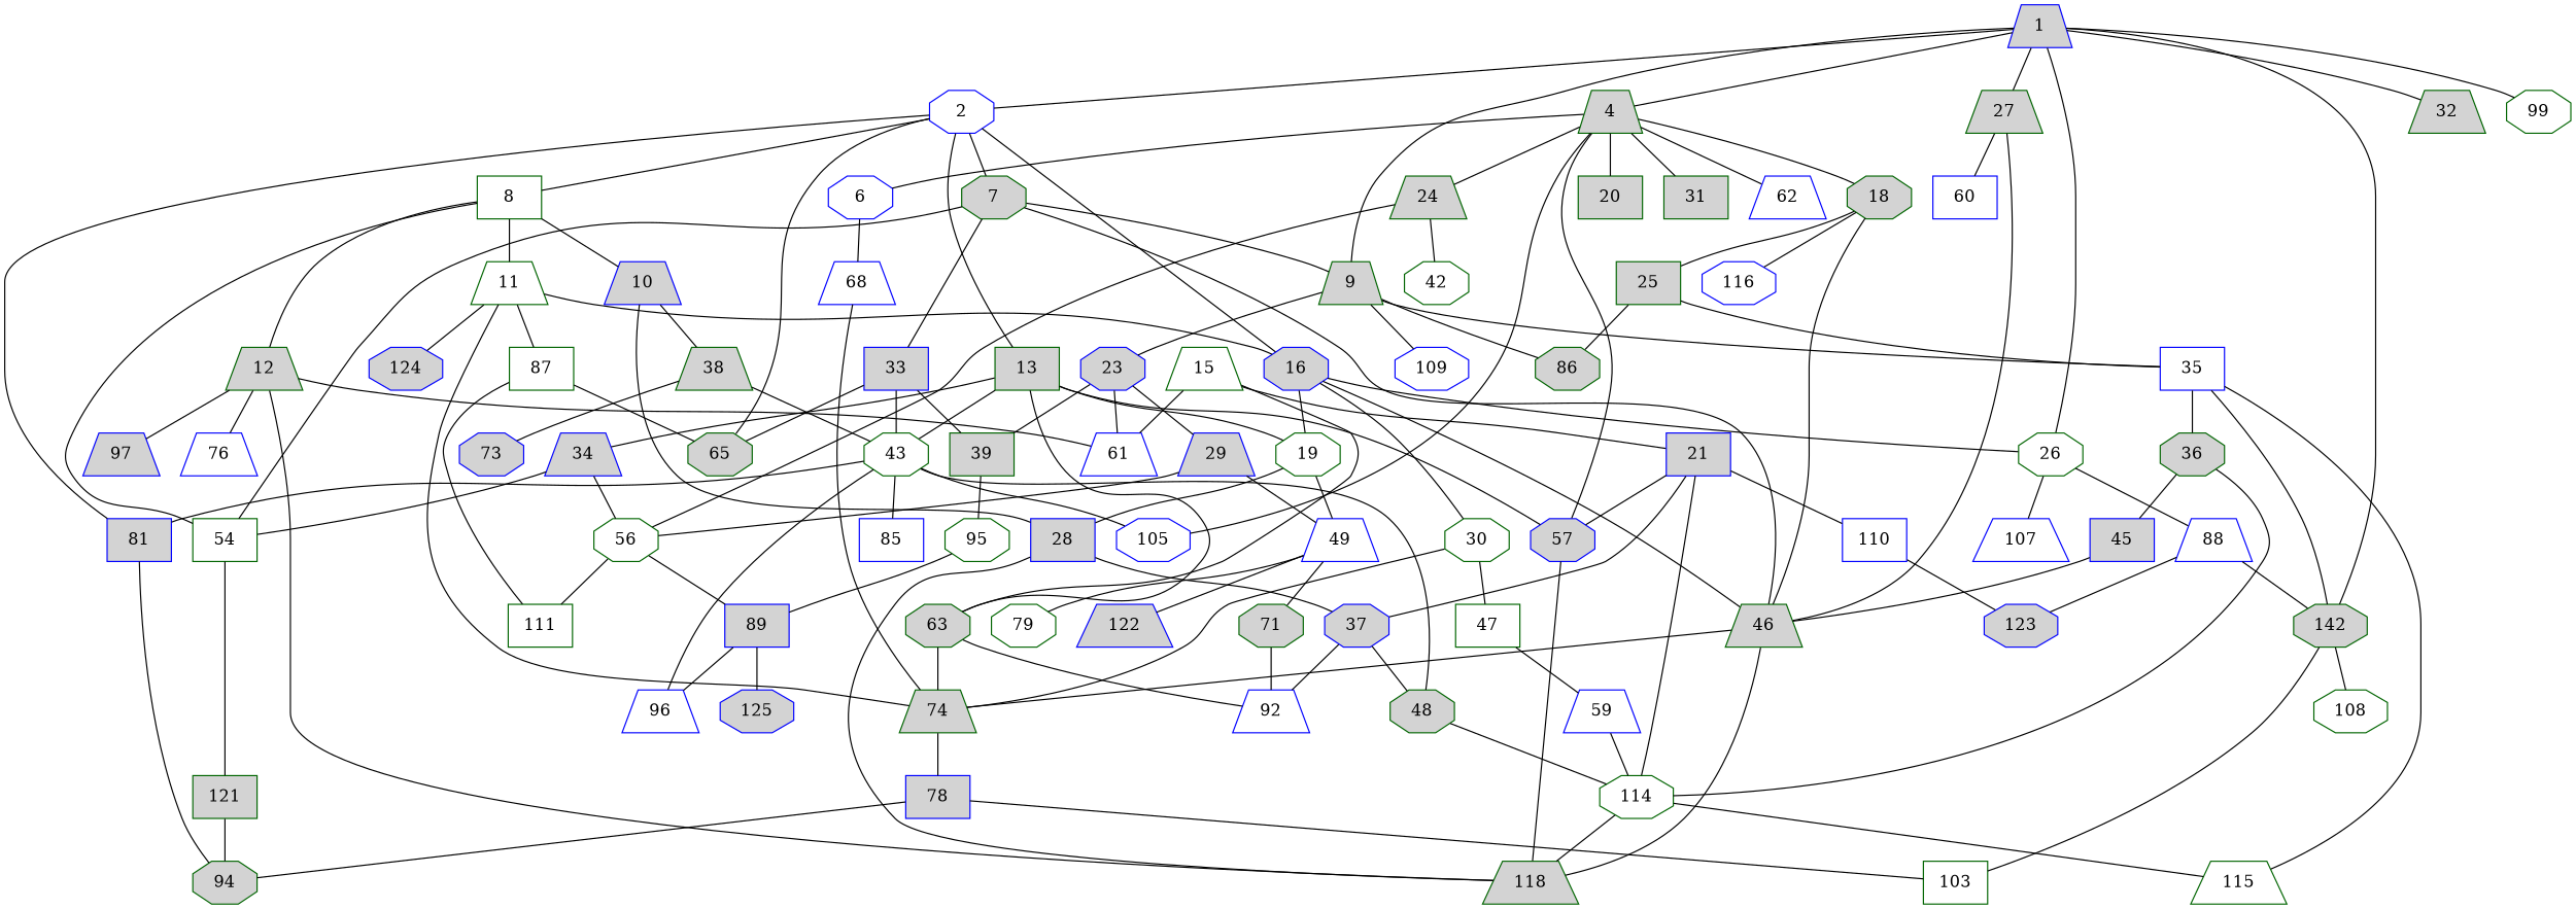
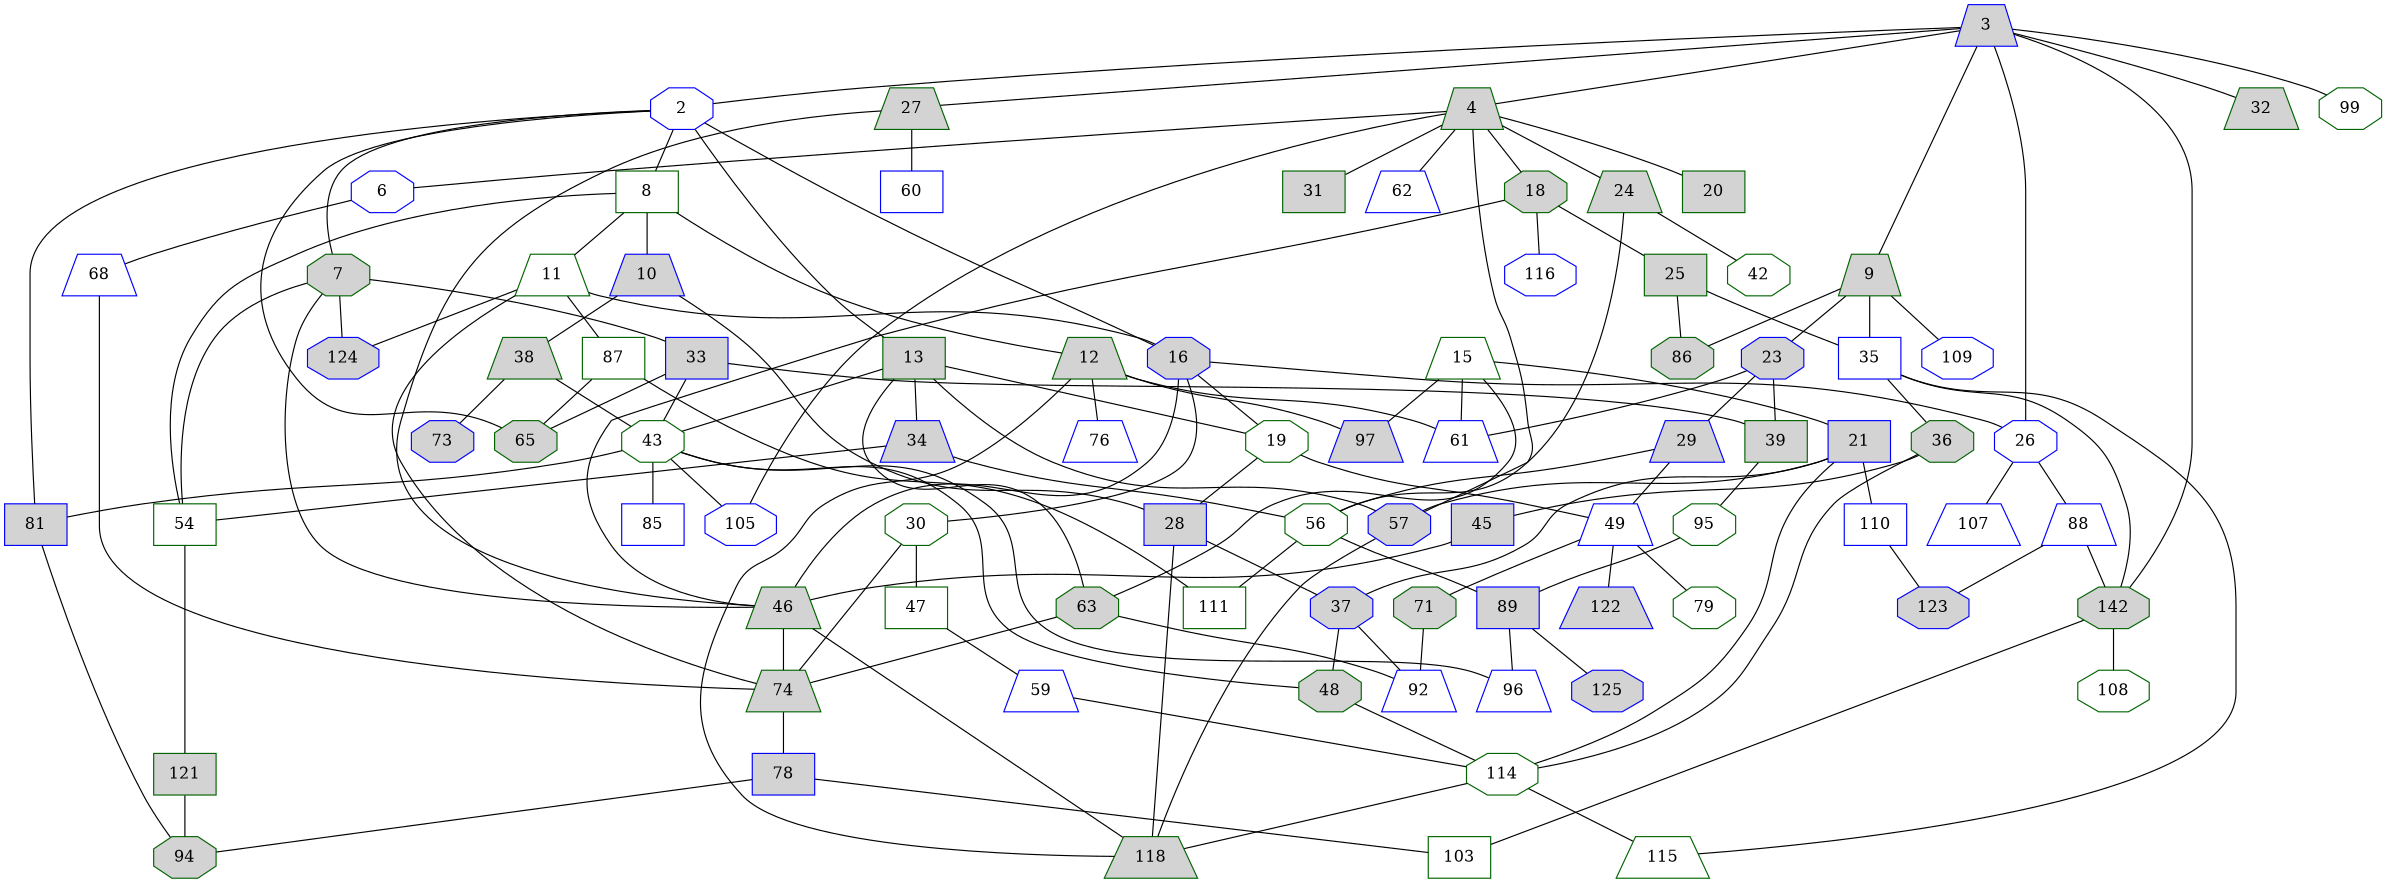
  graph {
    node [color=darkgreen fillcolor=lightgrey shape=octagon style=filled]
-   1 [color=blue shape=trapezium super="+3"]
+   1 [color=blue shape=trapezium super="+3" label=3]
    2 [color=blue fillcolor=white super="+5"]
    4 [shape=trapezium super="+17"]
    9 [shape=trapezium super="+41"]
-   26 [fillcolor=white super="+113"]
+   26 [color=blue fillcolor=white super="+113"]
    27 [shape=trapezium super="+93"]
    32 [shape=trapezium]
    99 [fillcolor=white]
    n9 [label=142]
    7 [super="+14"]
    8 [fillcolor=white shape=box]
    13 [shape=box super="+98"]
    16 [color=blue super="+83"]
    65 [super="+112"]
    81 [color=blue shape=box super="+106"]
    6 [color=blue fillcolor=white super="+52"]
    18
    20 [shape=box]
    24 [shape=trapezium]
    31 [shape=box super="+66"]
    57 [color=blue super="+82"]
    62 [color=blue fillcolor=white shape=trapezium]
    105 [color=blue fillcolor=white super="+119"]
    23 [color=blue super="+126"]
    35 [color=blue fillcolor=white shape=box]
    86
    109 [color=blue fillcolor=white]
    88 [color=blue fillcolor=white shape=trapezium super="+117"]
    107 [color=blue fillcolor=white shape=trapezium]
    46 [shape=trapezium super="+64"]
    60 [color=blue fillcolor=white shape=box]
    103 [fillcolor=white shape=box]
    108 [fillcolor=white super="+128"]
    33 [color=blue shape=box super="+53"]
    54 [fillcolor=white shape=box]
    10 [color=blue shape=trapezium super="+69"]
    11 [fillcolor=white shape=trapezium super="+67"]
    12 [shape=trapezium]
    19 [fillcolor=white super="+22"]
    34 [color=blue shape=trapezium super="+58"]
    43 [fillcolor=white super="+70"]
    63 [super="+80"]
    30 [fillcolor=white]
    94 [super="+101"]
    68 [color=blue fillcolor=white shape=trapezium]
    25 [shape=box super="+51"]
    116 [color=blue fillcolor=white]
    42 [fillcolor=white]
    56 [fillcolor=white super="+104"]
    118 [shape=trapezium super="+120"]
    74 [shape=trapezium super="+90"]
    39 [shape=box super="+91"]
    121 [shape=box]
    28 [color=blue shape=box super="+72"]
    38 [shape=trapezium]
    87 [fillcolor=white shape=box]
    124 [color=blue]
    61 [color=blue fillcolor=white shape=trapezium]
    76 [color=blue fillcolor=white shape=trapezium]
    97 [color=blue shape=trapezium]
    29 [color=blue shape=trapezium super="+55"]
    36 [super="+40"]
    115 [fillcolor=white shape=trapezium]
    37 [color=blue super="+50"]
    73 [color=blue]
    78 [color=blue shape=box]
    111 [fillcolor=white shape=box]
    15 [fillcolor=white shape=trapezium super="+84"]
    21 [color=blue shape=box super="+77"]
    49 [color=blue fillcolor=white shape=trapezium super="+95"]
    48
    85 [color=blue fillcolor=white shape=box]
    96 [color=blue fillcolor=white shape=trapezium]
    92 [color=blue fillcolor=white shape=trapezium]
    110 [color=blue fillcolor=white shape=box]
    114 [fillcolor=white super="+127"]
    47 [fillcolor=white shape=box]
    71
    79 [fillcolor=white]
    122 [color=blue shape=trapezium]
    123 [color=blue]
    n82 [fillcolor=white label=95]
    89 [color=blue shape=box super="+100"]
    59 [color=blue fillcolor=white shape=trapezium]
    45 [color=blue shape=box]
    125 [color=blue]
    1 -- 2
    1 -- 4
    1 -- 9
    1 -- 26
    1 -- 27
    1 -- 32
    1 -- 99
    1 -- n9
    2 -- 7
    2 -- 8
    2 -- 13
    2 -- 16 [weight=2]
    2 -- 65
    2 -- 81
    4 -- 6
    4 -- 18
    4 -- 20
    4 -- 24
    4 -- 31
    4 -- 57
    4 -- 62
    4 -- 105
    9 -- 23
    9 -- 35
    9 -- 86
    9 -- 109
    26 -- 88
    26 -- 107
    27 -- 46
    27 -- 60
    n9 -- 103
    n9 -- 108
-   7 -- 9
+   7 -- 124
    7 -- 46
    7 -- 33
    7 -- 54
    8 -- 54
    8 -- 10
    8 -- 11
    8 -- 12
    13 -- 57
    13 -- 19
    13 -- 34
    13 -- 43
    13 -- 63
    16 -- 26
    16 -- 46
    16 -- 19
    16 -- 30
    81 -- 94
    6 -- 68
    18 -- 46
    18 -- 25
    18 -- 116
    24 -- 42
    24 -- 56
    57 -- 118
    23 -- 39
    23 -- 61
    23 -- 29
    35 -- n9
    35 -- 36
    35 -- 115
    88 -- n9
    88 -- 123
    46 -- 118
    46 -- 74
    33 -- 65
    33 -- 43
    33 -- 39
    54 -- 121
    10 -- 28 [weight=2]
    10 -- 38
    11 -- 16
    11 -- 74
    11 -- 87
    11 -- 124
    12 -- 118
    12 -- 61
    12 -- 76
    12 -- 97
    19 -- 28
    19 -- 49
    34 -- 54
    34 -- 56
    43 -- 81
    43 -- 105
    43 -- 48
    43 -- 85
    43 -- 96
    63 -- 74
    63 -- 92
    30 -- 74
    30 -- 47
    68 -- 74
    25 -- 35
    25 -- 86
    56 -- 111
    56 -- 89
    74 -- 78
    39 -- n82
    121 -- 94
    28 -- 118
    28 -- 37
    38 -- 43
    38 -- 73
    87 -- 65
    87 -- 111
    29 -- 56
    29 -- 49
    36 -- 114
    36 -- 45
    37 -- 48
    37 -- 92
    78 -- 103
    78 -- 94
    15 -- 63
    15 -- 61
+   15 -- 97
    15 -- 21
    21 -- 57
    21 -- 37
    21 -- 110
    21 -- 114
    49 -- 71
    49 -- 79
    49 -- 122
    48 -- 114
    110 -- 123
    114 -- 118
    114 -- 115
    47 -- 59
    71 -- 92
    n82 -- 89
    89 -- 96
    89 -- 125
    59 -- 114
    45 -- 46
  }
